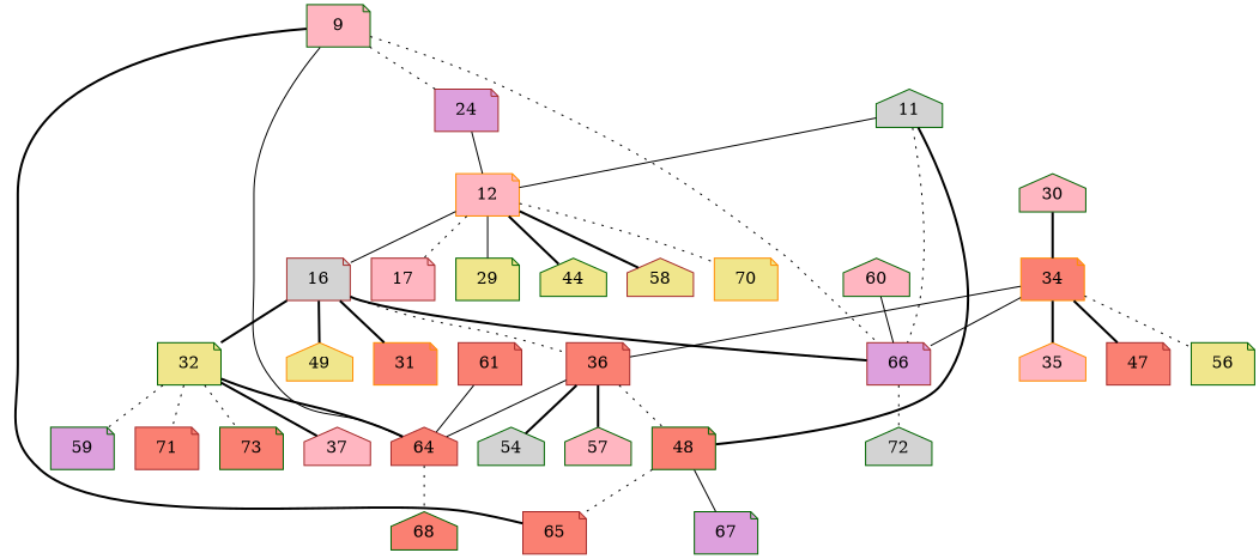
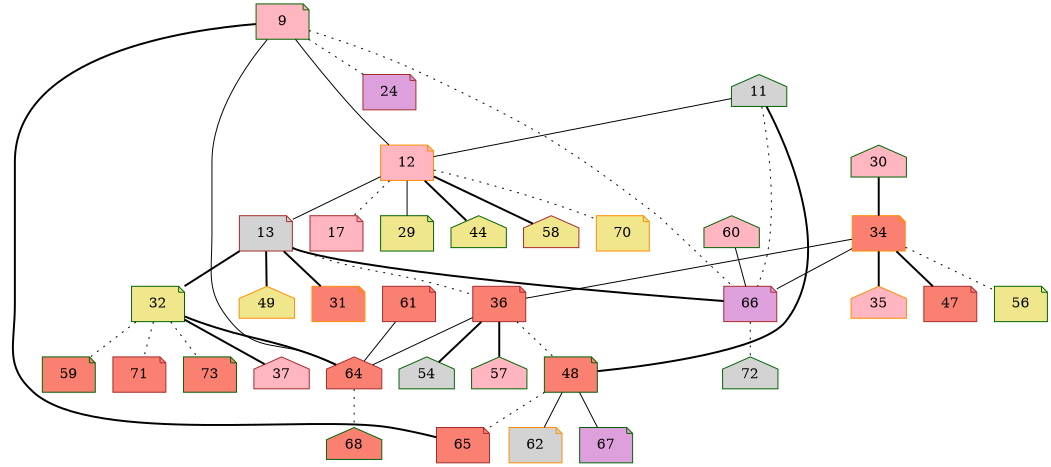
  graph {
    node [color=darkgreen fillcolor=salmon shape=note style=filled]
    edge [style=bold]
    9 [fillcolor=lightpink]
    12 [color=darkorange fillcolor=lightpink]
    24 [color=brown fillcolor=plum]
    64 [color=brown shape=house super="+8+26"]
    65 [color=brown]
    66 [color=brown fillcolor=plum super="+6+46"]
-   16 [color=brown fillcolor=lightgrey super="+15"]
+   16 [color=brown fillcolor=lightgrey super="+15" label=13]
    17 [color=brown fillcolor=lightpink]
    29 [fillcolor=khaki]
    44 [fillcolor=khaki shape=house]
    58 [color=brown fillcolor=khaki shape=house super="+50"]
    70 [color=darkorange fillcolor=khaki super="+69"]
    68 [shape=house super="+53"]
    72 [fillcolor=lightgrey shape=house]
    11 [fillcolor=lightgrey shape=house super="+10"]
    48 [super="+43+3"]
+   62 [color=darkorange fillcolor=lightgrey]
    67 [fillcolor=plum]
    31 [color=darkorange]
    32 [fillcolor=khaki super="+13+22"]
    36 [color=brown super="+18+2"]
    49 [color=darkorange fillcolor=khaki shape=house]
    37 [color=brown fillcolor=lightpink shape=house]
-   59 [fillcolor=plum]
+   59
    71 [color=brown]
    73 [super="+41"]
    54 [fillcolor=lightgrey shape=house super="+39"]
    57 [fillcolor=lightpink shape=house]
    34 [color=darkorange super="+4+20"]
    35 [color=darkorange fillcolor=lightpink shape=house]
    47 [color=brown super="+19"]
    56 [fillcolor=khaki super="+21+33"]
    30 [fillcolor=lightpink shape=house]
    60 [fillcolor=lightpink shape=house]
    61 [color=brown]
-   24 -- 12 [style=solid]
+   9 -- 12 [style=solid]
    9 -- 24 [style=dotted]
    9 -- 64 [style=solid weight=2]
    9 -- 65
    9 -- 66 [style=dotted]
    12 -- 16 [style=solid weight=2]
    12 -- 17 [style=dotted]
    12 -- 29 [style=solid]
    12 -- 44
    12 -- 58
    12 -- 70 [style=dotted]
    64 -- 68 [style=dotted]
    66 -- 72 [style=dotted]
    16 -- 66
    16 -- 31
    16 -- 32 [weight=2]
    16 -- 36 [style=dotted]
    16 -- 49
    11 -- 12 [style=solid weight=2]
    11 -- 66 [style=dotted]
    11 -- 48
    48 -- 65 [style=dotted]
+   48 -- 62 [style=solid]
    48 -- 67 [style=solid]
    32 -- 64
    32 -- 37
    32 -- 59 [style=dotted]
    32 -- 71 [style=dotted]
    32 -- 73 [style=dotted]
    36 -- 64 [style=solid]
    36 -- 48 [style=dotted weight=2]
    36 -- 54
    36 -- 57
    34 -- 66 [style=solid weight=2]
    34 -- 36 [style=solid]
    34 -- 35
    34 -- 47
    34 -- 56 [style=dotted]
    30 -- 34
    60 -- 66 [style=solid]
    61 -- 64 [style=solid]
  }
